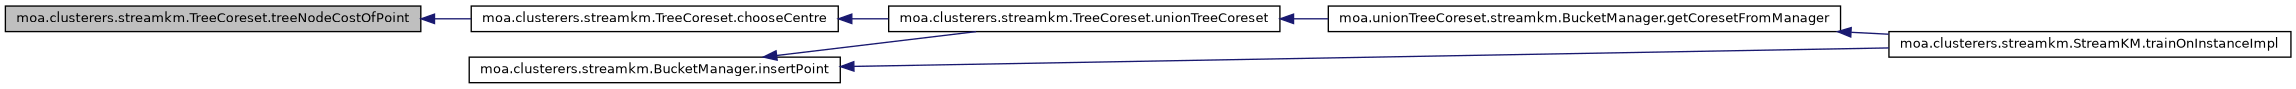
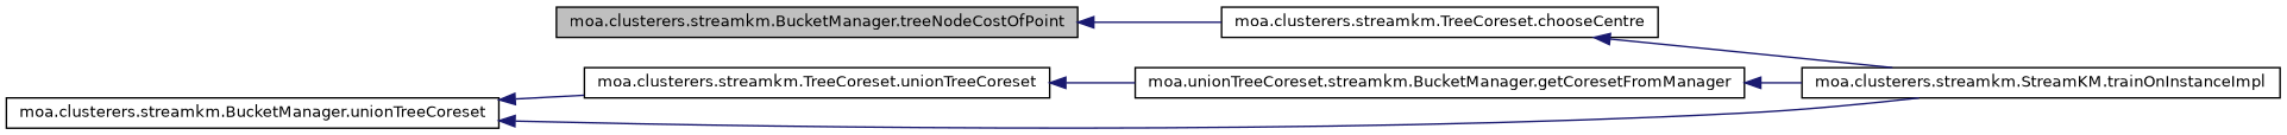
  digraph {
    rankdir=LR
    node [color=black fillcolor=white fontname=Helvetica fontsize=10 shape=record style=filled]
    edge [color=midnightblue dir=back fontname=Helvetica fontsize=10 labelfontname=Helvetica labelfontsize=10 style=solid]
-   n1 [fillcolor=grey75 fontcolor=black height=0.2 label="moa.clusterers.streamkm.TreeCoreset.treeNodeCostOfPoint" width=0.4]
+   n1 [fillcolor=grey75 fontcolor=black height=0.2 label="moa.clusterers.streamkm.BucketManager.treeNodeCostOfPoint" width=0.4]
    n2 [height=0.2 label="moa.clusterers.streamkm.TreeCoreset.chooseCentre" width=0.4]
    n3 [height=0.2 label="moa.clusterers.streamkm.TreeCoreset.unionTreeCoreset" width=0.4]
    n4 [height=0.2 label="moa.unionTreeCoreset.streamkm.BucketManager.getCoresetFromManager" width=0.4]
    n5 [height=0.2 label="moa.clusterers.streamkm.StreamKM.trainOnInstanceImpl" width=0.4]
-   n6 [height=0.2 label="moa.clusterers.streamkm.BucketManager.insertPoint" width=0.4]
+   n6 [height=0.2 label="moa.clusterers.streamkm.BucketManager.unionTreeCoreset" width=0.4]
    n1 -> n2
-   n2 -> n3
+   n2 -> n5
    n3 -> n4
    n4 -> n5
    n6 -> n3
    n6 -> n5
  }
